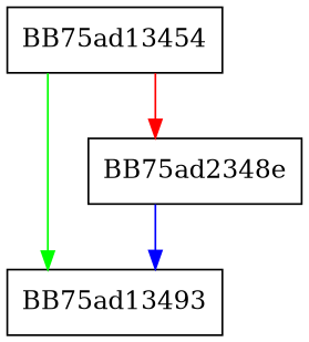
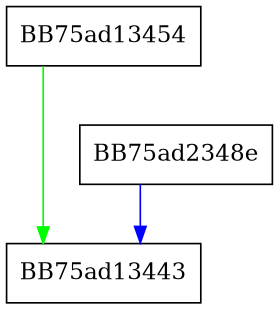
  digraph {
    splines=ortho
    node [shape=box]
    BB75ad13454
-   BB75ad13493
+   BB75ad13493 [label=BB75ad13443]
    n3 [label=BB75ad2348e]
    BB75ad13454 -> BB75ad13493 [color=green]
-   BB75ad13454 -> n3 [color=red]
    n3 -> BB75ad13493 [color=blue]
  }
